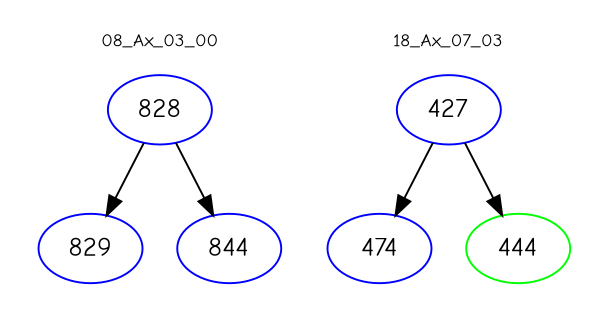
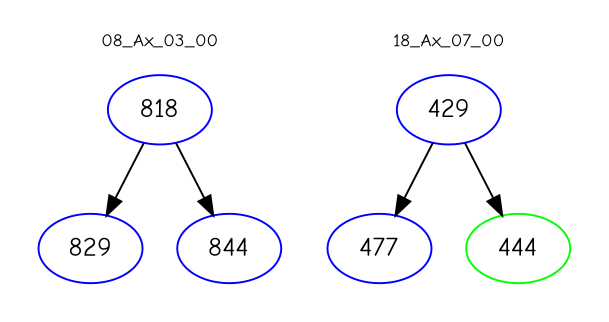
  digraph {
    fontname="Comic Neue"
    node [color=blue fontname="Comic Neue"]
    edge [color=black fontname="Comic Neue"]
-   n1 [label=828]
+   n1 [label=818]
    n2 [label=829]
    n3 [label=844]
-   n4 [label=427]
-   n5 [label=474]
+   n4 [label=429]
+   n5 [label=477]
    n6 [color=green label=444]
    subgraph cluster_1 {
      color=white
      fontsize=10
      label="08_Ax_03_00"
      n1
      n2
      n3
    }
    subgraph cluster_2 {
      color=white
      fontsize=10
-     label="18_Ax_07_03"
+     label="18_Ax_07_00"
      n4
      n5
      n6
    }
    n1 -> n2
    n1 -> n3
    n4 -> n5
    n4 -> n6
  }
